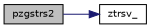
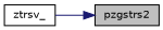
  digraph {
    rankdir=LR
    node [color=black fontname=Helvetica fontsize=10 shape=record style=filled]
    n1 [fillcolor=grey75 fontcolor=black height=0.2 label=pzgstrs2 width=0.4]
    n2 [fillcolor=white height=0.2 label=ztrsv_ width=0.4]
-   n1 -> n2 [color=midnightblue fontname=Helvetica fontsize=10 labelfontname=Helvetica labelfontsize=10 style=solid]
+   n2 -> n1 [color=midnightblue fontname=Helvetica fontsize=10 labelfontname=Helvetica labelfontsize=10 style=solid]
  }
